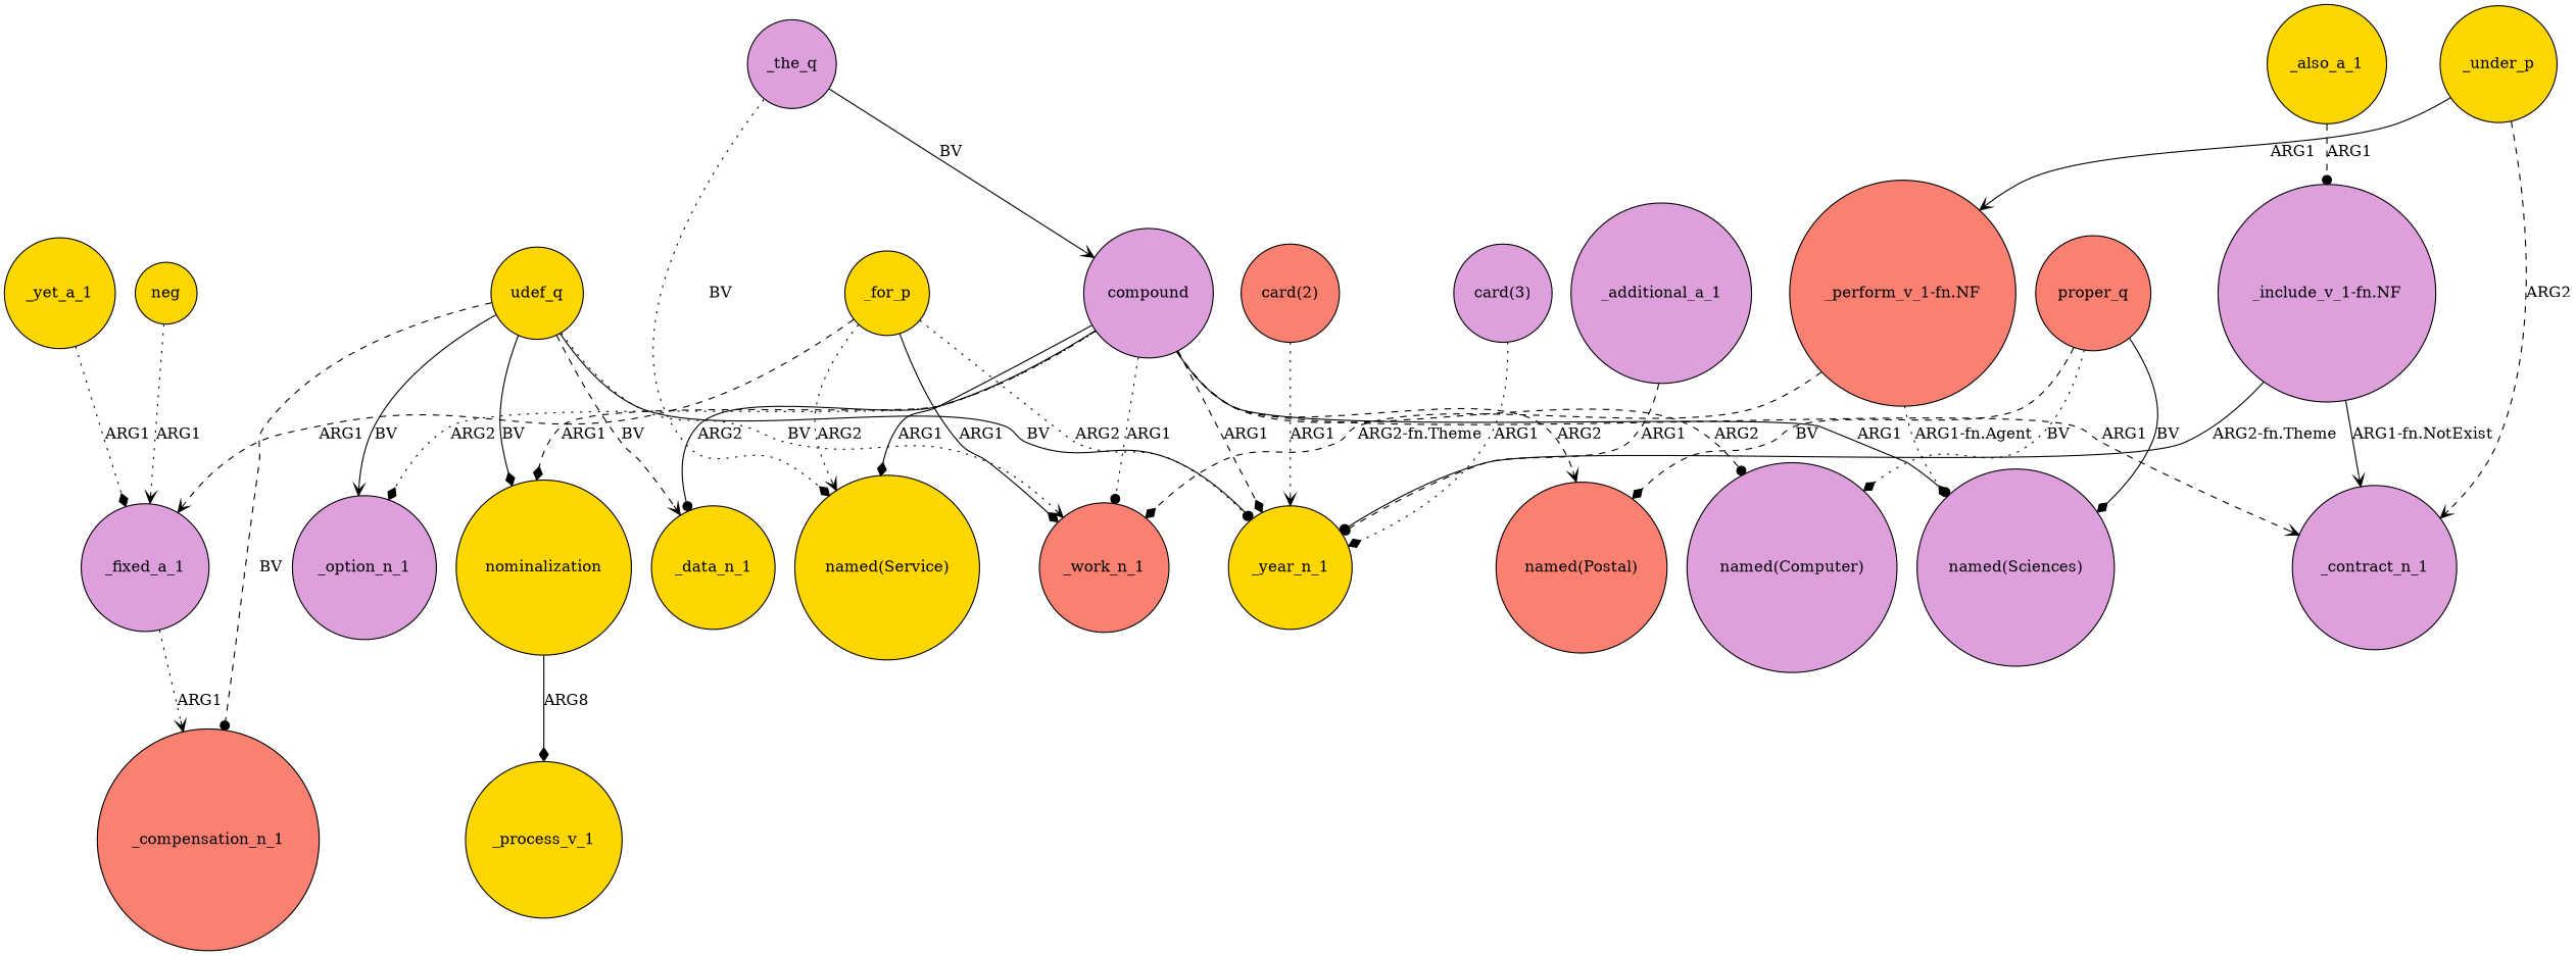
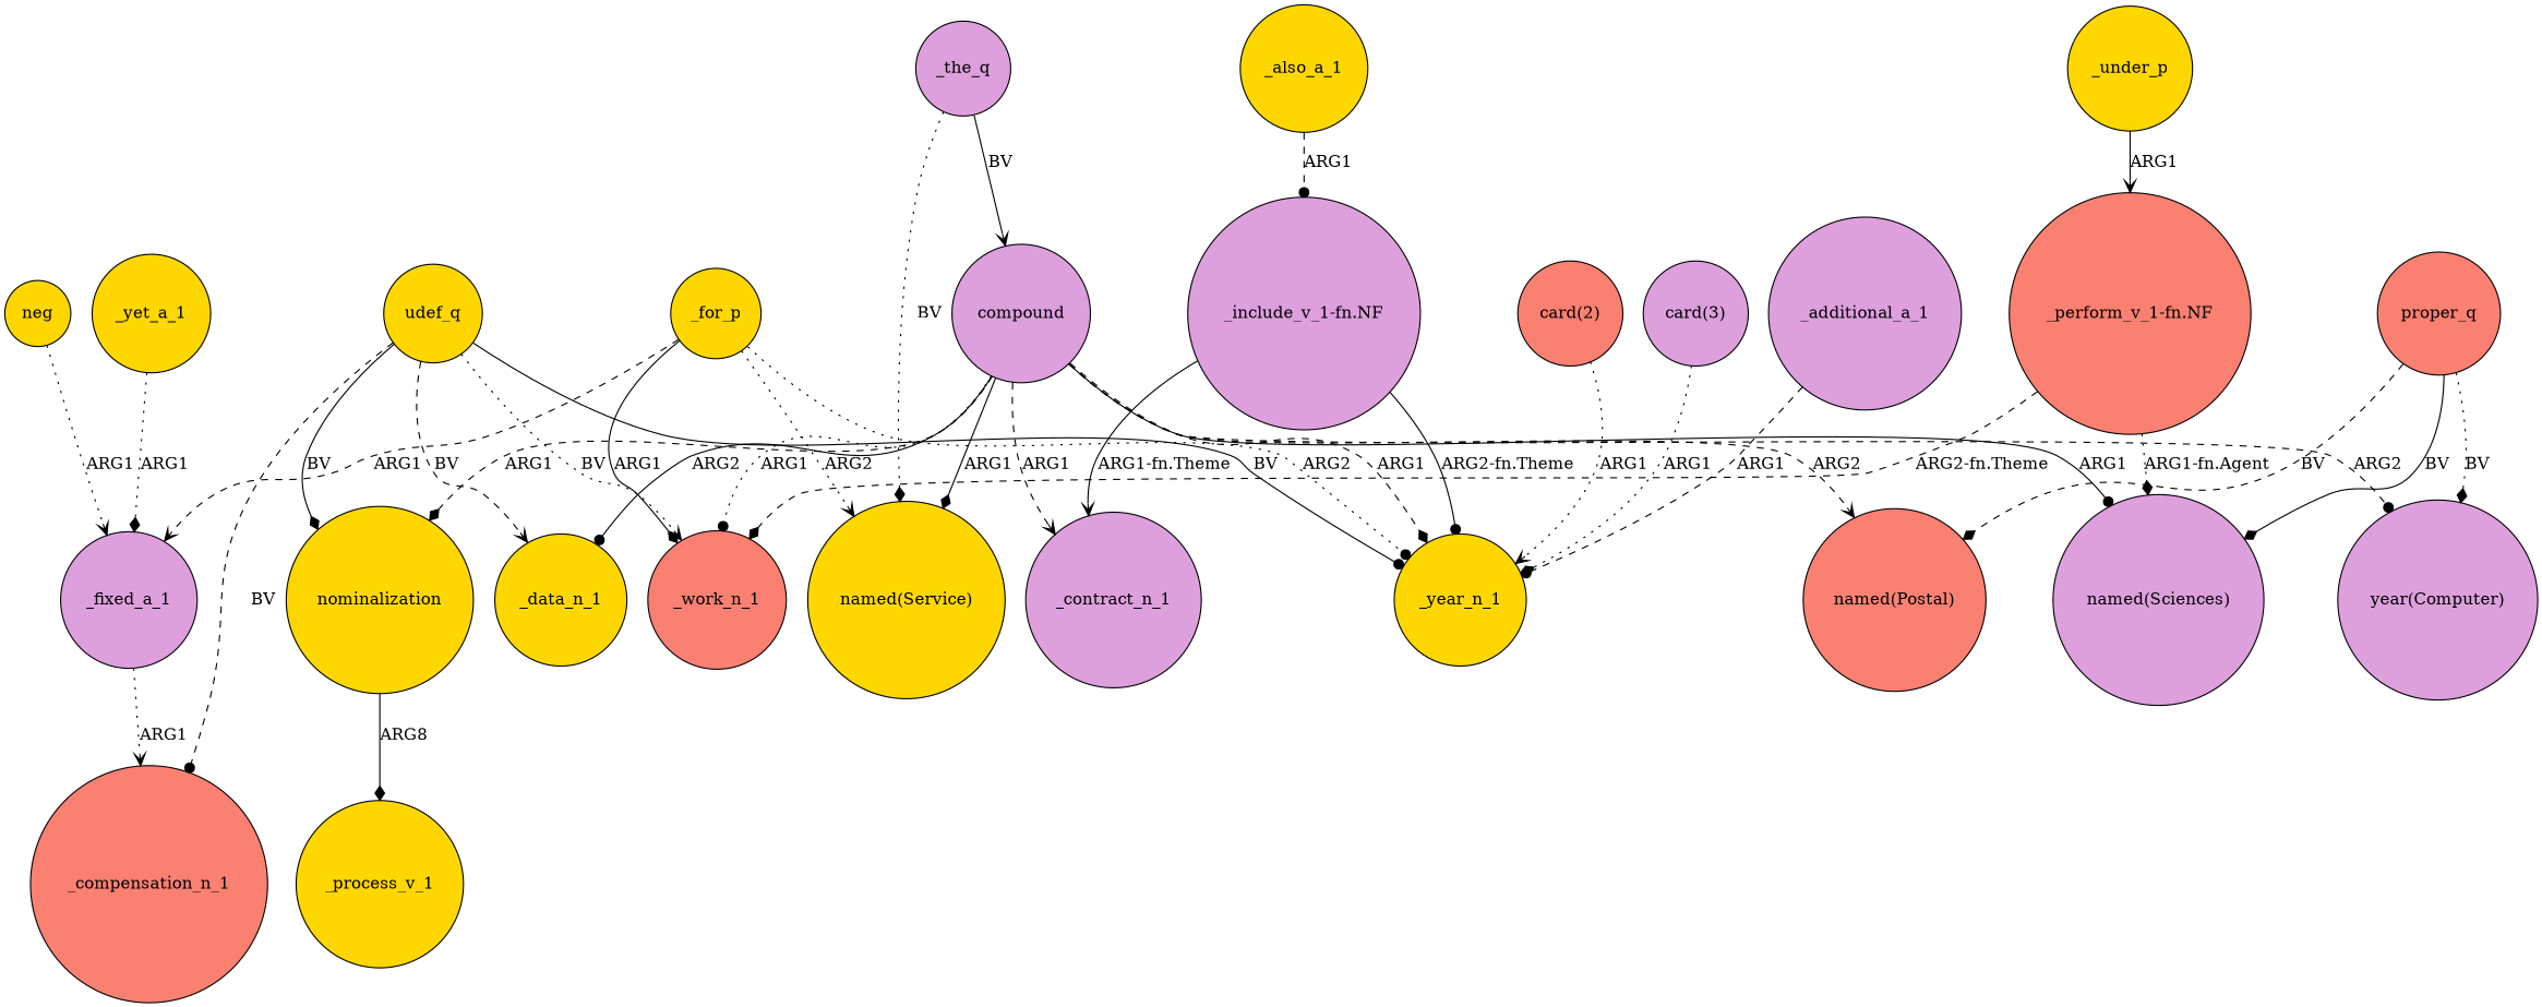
  digraph {
    node [fillcolor=gold shape=circle style=filled]
    edge [arrowhead=diamond style=dashed]
    _compensation_n_1 [fillcolor=salmon]
    udef_q
    _year_n_1
-   _option_n_1 [fillcolor=plum]
    nominalization
    _work_n_1 [fillcolor=salmon]
    _data_n_1
    _process_v_1
    _for_p
    _fixed_a_1 [fillcolor=plum]
    "named(Service)"
    "_perform_v_1-fn.NF" [fillcolor=salmon]
    "named(Sciences)" [fillcolor=plum]
    neg
    compound [fillcolor=plum]
    _contract_n_1 [fillcolor=plum]
    "named(Postal)" [fillcolor=salmon]
-   "named(Computer)" [fillcolor=plum]
+   "named(Computer)" [fillcolor=plum label="year(Computer)"]
    _under_p
    _the_q [fillcolor=plum]
    "_include_v_1-fn.NF" [fillcolor=plum]
    "card(2)" [fillcolor=salmon]
    proper_q [fillcolor=salmon]
    _also_a_1
    _yet_a_1
    "card(3)" [fillcolor=plum]
    _additional_a_1 [fillcolor=plum]
    udef_q -> _compensation_n_1 [arrowhead=dot label=BV]
    udef_q -> _year_n_1 [arrowhead=dot label=BV style=solid]
-   udef_q -> _option_n_1 [arrowhead=vee label=BV style=solid]
    udef_q -> nominalization [label=BV style=solid]
    udef_q -> _work_n_1 [arrowhead=vee label=BV style=dotted]
    udef_q -> _data_n_1 [arrowhead=vee label=BV]
    nominalization -> _process_v_1 [label=ARG8 style=solid]
    _for_p -> _year_n_1 [arrowhead=dot label=ARG2 style=dotted]
    _for_p -> _work_n_1 [label=ARG1 style=solid]
    _for_p -> _fixed_a_1 [arrowhead=vee label=ARG1]
    _for_p -> "named(Service)" [arrowhead=vee label=ARG2 style=dotted]
    _fixed_a_1 -> _compensation_n_1 [arrowhead=vee label=ARG1 style=dotted]
    "_perform_v_1-fn.NF" -> _work_n_1 [label="ARG2-fn.Theme"]
    "_perform_v_1-fn.NF" -> "named(Sciences)" [label="ARG1-fn.Agent" style=dotted]
    neg -> _fixed_a_1 [arrowhead=vee label=ARG1 style=dotted]
    compound -> _year_n_1 [label=ARG1]
-   compound -> _option_n_1 [label=ARG2 style=dotted]
    compound -> nominalization [label=ARG1]
    compound -> _work_n_1 [arrowhead=dot label=ARG1 style=dotted]
    compound -> _data_n_1 [arrowhead=dot label=ARG2 style=solid]
    compound -> "named(Service)" [label=ARG1 style=solid]
    compound -> "named(Sciences)" [arrowhead=dot label=ARG1 style=solid]
    compound -> _contract_n_1 [arrowhead=vee label=ARG1]
    compound -> "named(Postal)" [arrowhead=vee label=ARG2]
    compound -> "named(Computer)" [arrowhead=dot label=ARG2]
    _under_p -> "_perform_v_1-fn.NF" [arrowhead=vee label=ARG1 style=solid]
-   _under_p -> _contract_n_1 [arrowhead=vee label=ARG2]
    _the_q -> "named(Service)" [label=BV style=dotted]
    _the_q -> compound [arrowhead=vee label=BV style=solid]
    "_include_v_1-fn.NF" -> _year_n_1 [arrowhead=dot label="ARG2-fn.Theme" style=solid]
-   "_include_v_1-fn.NF" -> _contract_n_1 [arrowhead=vee label="ARG1-fn.NotExist" style=solid]
+   "_include_v_1-fn.NF" -> _contract_n_1 [arrowhead=vee label="ARG1-fn.Theme" style=solid]
    "card(2)" -> _year_n_1 [arrowhead=vee label=ARG1 style=dotted]
    proper_q -> "named(Sciences)" [label=BV style=solid]
    proper_q -> "named(Postal)" [label=BV]
    proper_q -> "named(Computer)" [label=BV style=dotted]
    _also_a_1 -> "_include_v_1-fn.NF" [arrowhead=dot label=ARG1]
    _yet_a_1 -> _fixed_a_1 [label=ARG1 style=dotted]
    "card(3)" -> _year_n_1 [label=ARG1 style=dotted]
    _additional_a_1 -> _year_n_1 [arrowhead=dot label=ARG1]
  }
